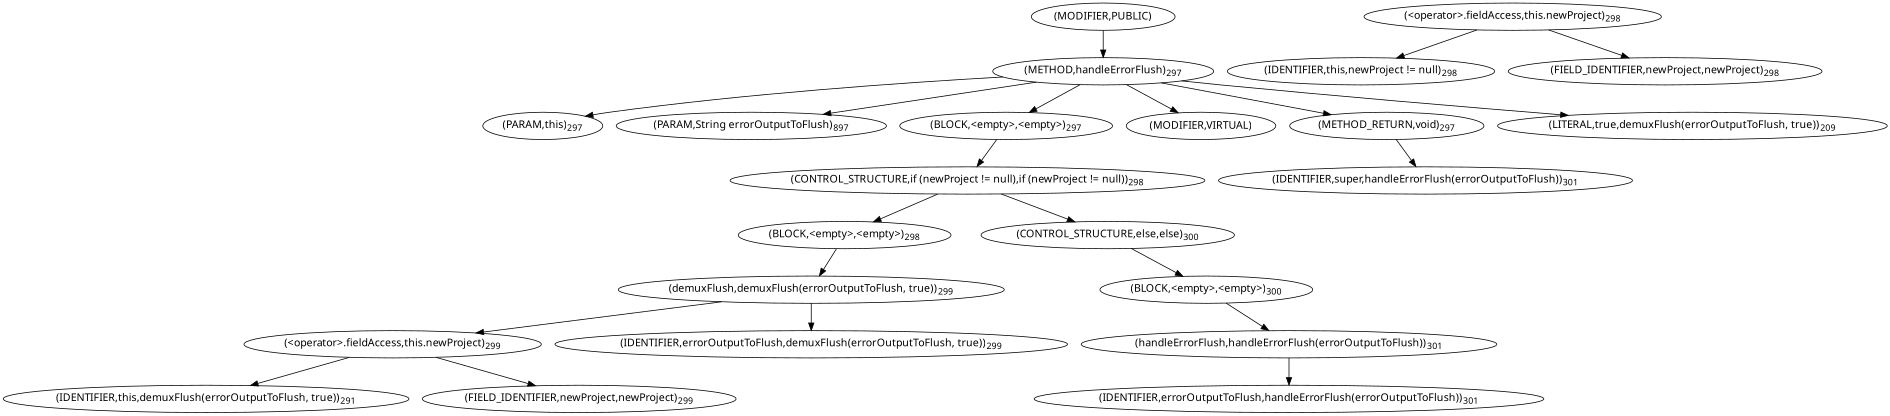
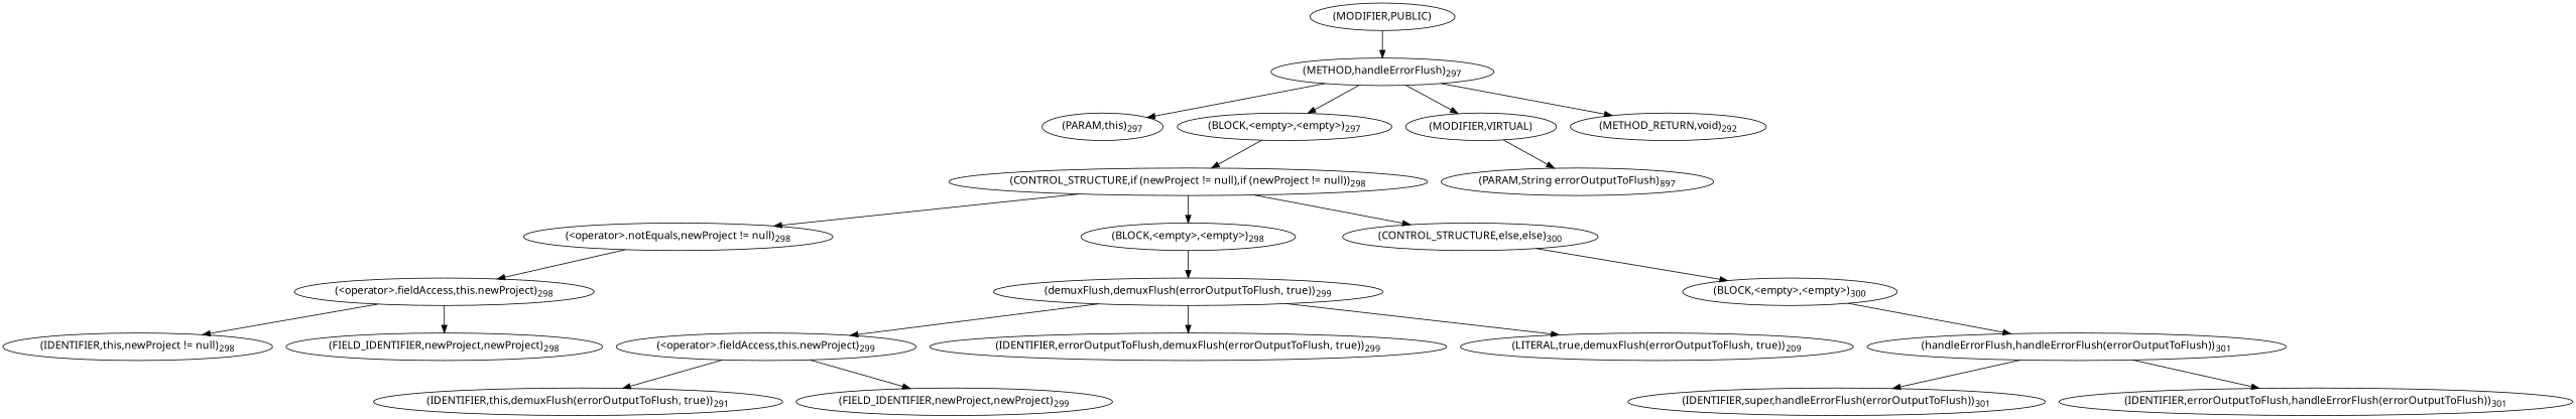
  digraph {
    fontname="Noto Sans"
    node [fontname="Noto Sans"]
    edge [fontname="Noto Sans"]
    n1 [label=<(METHOD,handleErrorFlush)<SUB>297</SUB>>]
    n2 [label=<(PARAM,this)<SUB>297</SUB>>]
    n3 [label=<(PARAM,String errorOutputToFlush)<SUB>897</SUB>>]
    n4 [label=<(BLOCK,&lt;empty&gt;,&lt;empty&gt;)<SUB>297</SUB>>]
    n5 [label=<(MODIFIER,VIRTUAL)>]
-   n6 [label=<(METHOD_RETURN,void)<SUB>297</SUB>>]
+   n6 [label=<(METHOD_RETURN,void)<SUB>292</SUB>>]
    n7 [label=<(CONTROL_STRUCTURE,if (newProject != null),if (newProject != null))<SUB>298</SUB>>]
    n8 [label=<(MODIFIER,PUBLIC)>]
+   n9 [label=<(&lt;operator&gt;.notEquals,newProject != null)<SUB>298</SUB>>]
    n10 [label=<(BLOCK,&lt;empty&gt;,&lt;empty&gt;)<SUB>298</SUB>>]
    n11 [label=<(CONTROL_STRUCTURE,else,else)<SUB>300</SUB>>]
    n12 [label=<(&lt;operator&gt;.fieldAccess,this.newProject)<SUB>298</SUB>>]
    n13 [label=<(demuxFlush,demuxFlush(errorOutputToFlush, true))<SUB>299</SUB>>]
    n14 [label=<(BLOCK,&lt;empty&gt;,&lt;empty&gt;)<SUB>300</SUB>>]
    n15 [label=<(IDENTIFIER,this,newProject != null)<SUB>298</SUB>>]
    n16 [label=<(FIELD_IDENTIFIER,newProject,newProject)<SUB>298</SUB>>]
    n17 [label=<(&lt;operator&gt;.fieldAccess,this.newProject)<SUB>299</SUB>>]
    n18 [label=<(IDENTIFIER,errorOutputToFlush,demuxFlush(errorOutputToFlush, true))<SUB>299</SUB>>]
    n19 [label=<(LITERAL,true,demuxFlush(errorOutputToFlush, true))<SUB>209</SUB>>]
    n20 [label=<(IDENTIFIER,this,demuxFlush(errorOutputToFlush, true))<SUB>291</SUB>>]
    n21 [label=<(FIELD_IDENTIFIER,newProject,newProject)<SUB>299</SUB>>]
    n22 [label=<(handleErrorFlush,handleErrorFlush(errorOutputToFlush))<SUB>301</SUB>>]
    n23 [label=<(IDENTIFIER,super,handleErrorFlush(errorOutputToFlush))<SUB>301</SUB>>]
    n24 [label=<(IDENTIFIER,errorOutputToFlush,handleErrorFlush(errorOutputToFlush))<SUB>301</SUB>>]
    n1 -> n2
-   n1 -> n3
+   n5 -> n3
    n1 -> n4
    n1 -> n5
    n1 -> n6
    n4 -> n7
+   n7 -> n9
    n7 -> n10
    n7 -> n11
    n8 -> n1
+   n9 -> n12
    n10 -> n13
    n11 -> n14
    n12 -> n15
    n12 -> n16
    n13 -> n17
    n13 -> n18
-   n1 -> n19
+   n13 -> n19
    n14 -> n22
    n17 -> n20
    n17 -> n21
-   n6 -> n23
+   n22 -> n23
    n22 -> n24
  }
